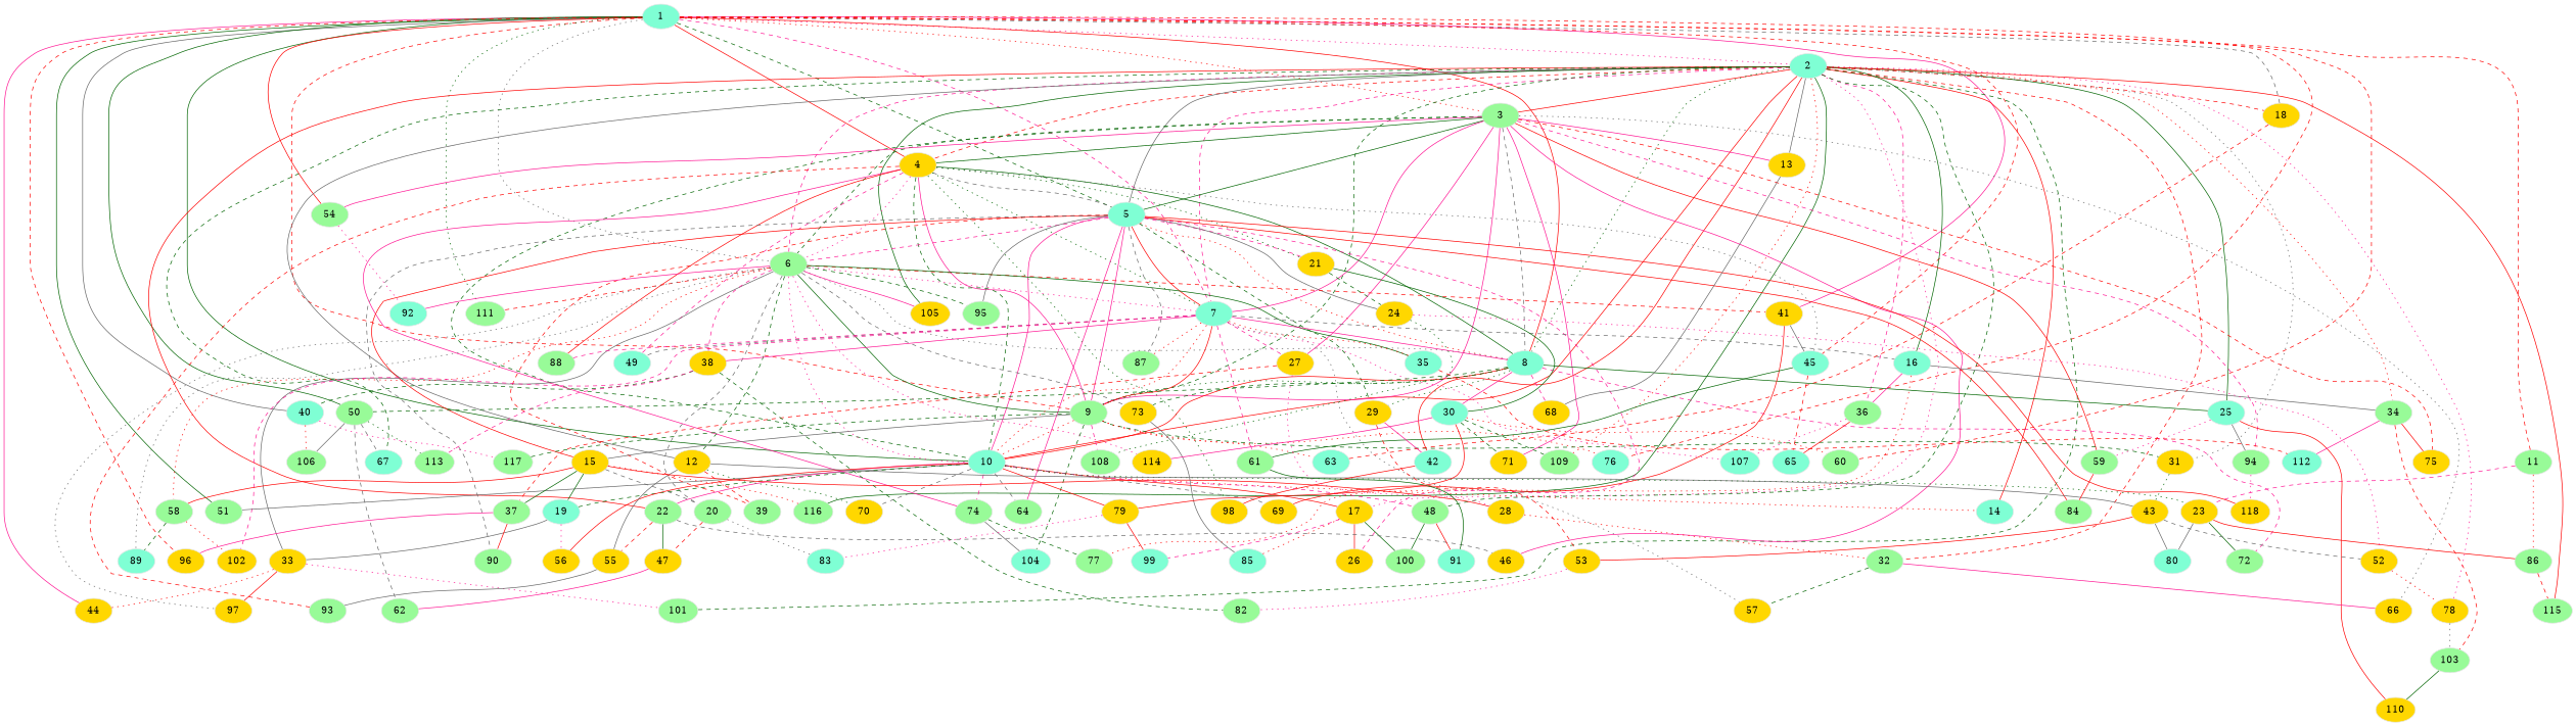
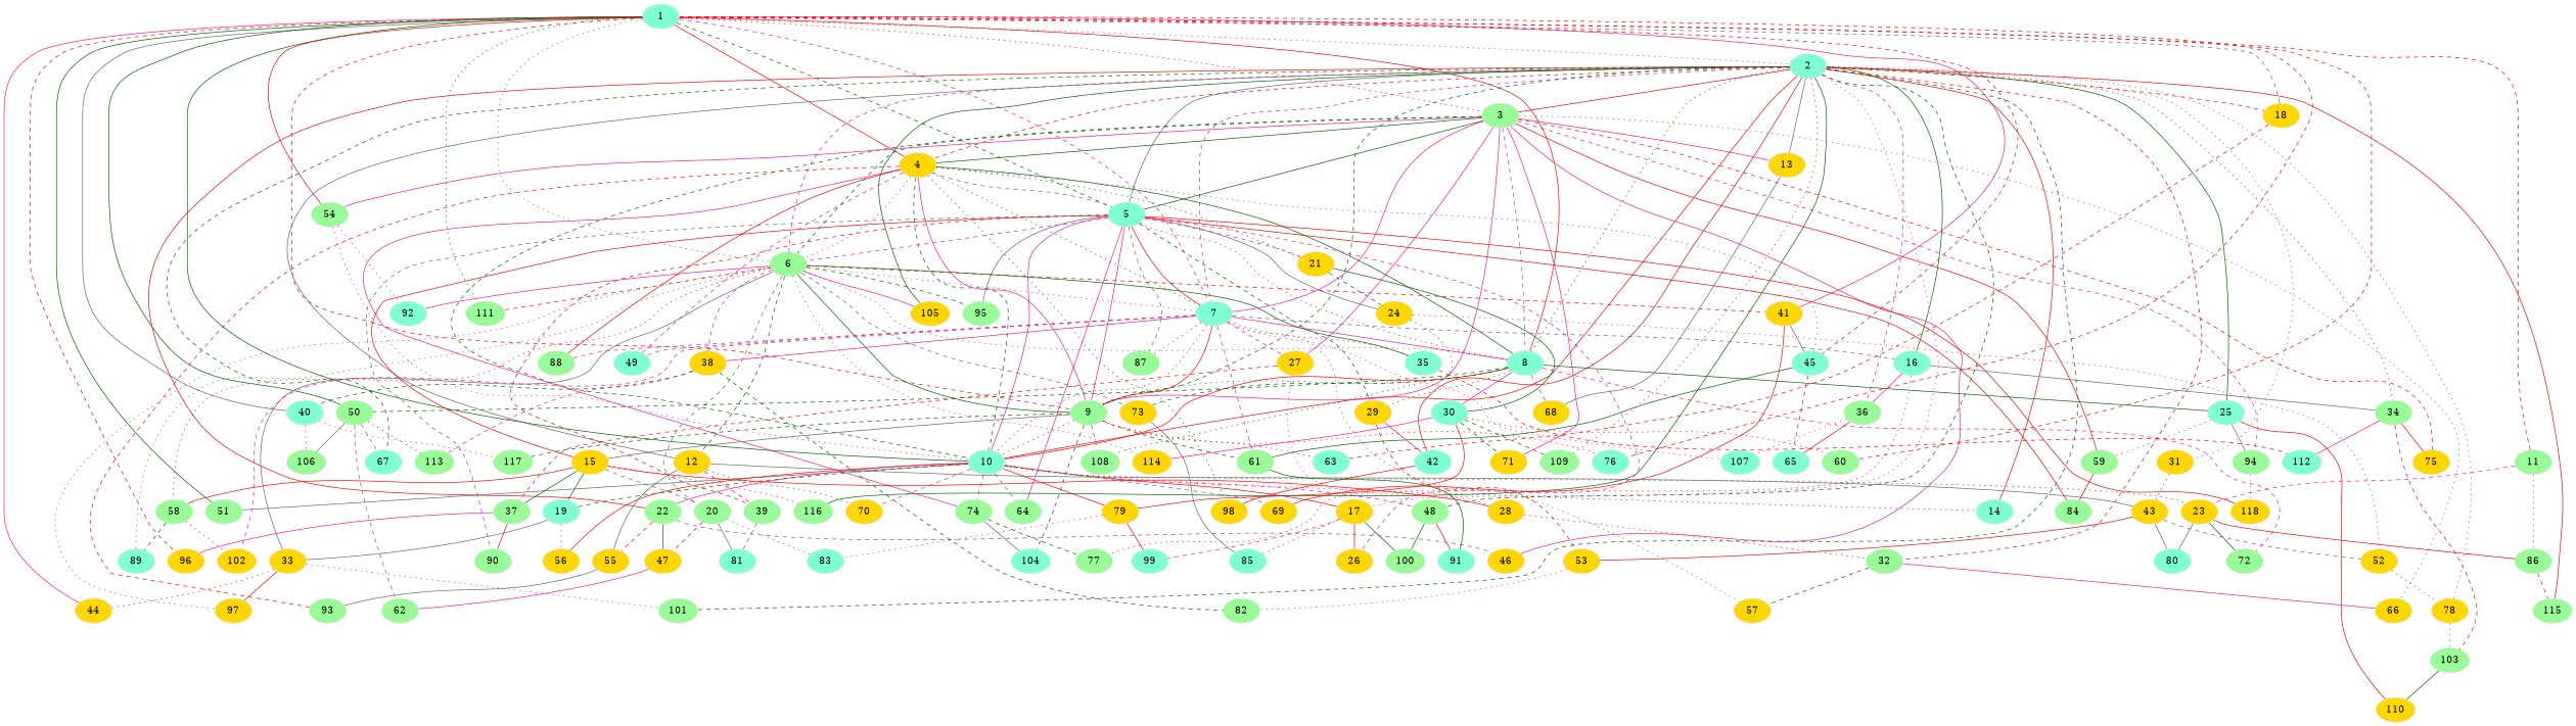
  graph {
    node [color=gray90 fillcolor=palegreen style=filled]
    edge [color=red style=solid]
    1 [fillcolor=aquamarine]
    2 [fillcolor=aquamarine]
    3
    4 [fillcolor=gold]
    5 [fillcolor=aquamarine]
    6
    7 [fillcolor=aquamarine]
    8 [fillcolor=aquamarine]
    9
    10 [fillcolor=aquamarine]
    11
    18 [fillcolor=gold]
    40 [fillcolor=aquamarine]
    41 [fillcolor=gold]
    44 [fillcolor=gold]
    45 [fillcolor=aquamarine]
    50
    51
    54
    60
    76 [fillcolor=aquamarine]
    96 [fillcolor=gold]
    111
    12 [fillcolor=gold]
    13 [fillcolor=gold]
    14 [fillcolor=aquamarine]
    16 [fillcolor=aquamarine]
    17 [fillcolor=gold]
    22
    25 [fillcolor=aquamarine]
    31 [fillcolor=gold]
    32
    34
    36
    42 [fillcolor=aquamarine]
    48
    67 [fillcolor=aquamarine]
    78 [fillcolor=gold]
    101
    105 [fillcolor=gold]
    109
    115
    116
    27 [fillcolor=gold]
    46 [fillcolor=gold]
    59
    66 [fillcolor=gold]
    71 [fillcolor=gold]
    75 [fillcolor=gold]
    94
    21 [fillcolor=gold]
    49 [fillcolor=aquamarine]
    74
    88
    93
    98 [fillcolor=gold]
    15 [fillcolor=gold]
    24 [fillcolor=gold]
    26 [fillcolor=gold]
    29 [fillcolor=gold]
    39
    64
    84
    87
    90
    95
    118 [fillcolor=gold]
    20
    33 [fillcolor=gold]
    35 [fillcolor=aquamarine]
    38 [fillcolor=gold]
    58
    73 [fillcolor=gold]
    89 [fillcolor=aquamarine]
    92 [fillcolor=aquamarine]
    97 [fillcolor=gold]
    114 [fillcolor=gold]
    57 [fillcolor=gold]
    61
    102 [fillcolor=gold]
    107 [fillcolor=aquamarine]
    30 [fillcolor=aquamarine]
    68 [fillcolor=gold]
    72
    63 [fillcolor=aquamarine]
    104 [fillcolor=aquamarine]
    108
    117
    19 [fillcolor=aquamarine]
    23 [fillcolor=gold]
    56 [fillcolor=gold]
    69 [fillcolor=gold]
    70 [fillcolor=gold]
    79 [fillcolor=gold]
    86
    106
    65 [fillcolor=aquamarine]
    113
    62
    43 [fillcolor=gold]
    55 [fillcolor=gold]
    77
    85 [fillcolor=aquamarine]
    99 [fillcolor=aquamarine]
    100
    47 [fillcolor=gold]
    110 [fillcolor=gold]
    103
    112 [fillcolor=aquamarine]
    91 [fillcolor=aquamarine]
    28 [fillcolor=gold]
    37
    52 [fillcolor=gold]
    53 [fillcolor=gold]
+   81 [fillcolor=aquamarine]
    83 [fillcolor=aquamarine]
    82
    80 [fillcolor=aquamarine]
    1 -- 2 [color=deeppink style=dotted]
    1 -- 3 [style=dotted]
    1 -- 4
    1 -- 5 [color=darkgreen style=dashed]
    1 -- 6 [color=gray40 style=dotted]
    1 -- 7 [color=deeppink style=dashed]
    1 -- 8
    1 -- 9 [style=dashed]
    1 -- 10 [color=darkgreen]
    1 -- 11 [style=dashed]
    1 -- 18 [color=gray40 style=dashed]
    1 -- 40 [color=gray40]
    1 -- 41 [color=deeppink]
    1 -- 44 [color=deeppink]
    1 -- 45 [style=dashed]
    1 -- 50 [color=darkgreen]
    1 -- 51 [color=darkgreen]
    1 -- 54
    1 -- 60 [style=dashed]
    1 -- 76 [style=dashed]
    1 -- 96 [style=dashed]
    1 -- 111 [color=darkgreen style=dotted]
    2 -- 3
    2 -- 4 [style=dashed]
    2 -- 5 [color=gray40]
    2 -- 6 [color=deeppink style=dashed]
    2 -- 7 [color=deeppink style=dashed]
    2 -- 8 [color=darkgreen style=dotted]
    2 -- 9 [color=darkgreen style=dashed]
    2 -- 10
    2 -- 18 [style=dashed]
    2 -- 12 [color=gray40]
    2 -- 13 [color=gray40]
    2 -- 14
    2 -- 16 [color=darkgreen]
    2 -- 17 [color=deeppink style=dotted]
    2 -- 22
    2 -- 25 [color=darkgreen]
    2 -- 31 [color=gray40 style=dotted]
    2 -- 32 [style=dashed]
    2 -- 34 [style=dotted]
    2 -- 36 [color=deeppink style=dashed]
    2 -- 42
    2 -- 48 [color=darkgreen style=dashed]
    2 -- 67 [color=darkgreen style=dashed]
    2 -- 78 [color=deeppink style=dotted]
    2 -- 101 [color=darkgreen style=dashed]
    2 -- 105 [color=darkgreen]
    2 -- 109 [style=dotted]
    2 -- 115
    2 -- 116 [color=darkgreen]
    3 -- 4 [color=darkgreen]
    3 -- 5 [color=darkgreen]
    3 -- 6 [color=darkgreen style=dashed]
    3 -- 7 [color=deeppink]
    3 -- 8 [color=gray40 style=dashed]
    3 -- 9 [color=deeppink]
    3 -- 10 [color=darkgreen style=dashed]
    3 -- 54 [color=deeppink]
    3 -- 13 [color=deeppink]
    3 -- 27 [color=deeppink]
    3 -- 46 [color=deeppink]
    3 -- 59
    3 -- 66 [color=gray40 style=dotted]
    3 -- 71 [color=deeppink]
    3 -- 75 [style=dashed]
    3 -- 94 [color=deeppink style=dashed]
    4 -- 5 [color=gray40 style=dashed]
    4 -- 6 [color=deeppink style=dotted]
    4 -- 7 [color=darkgreen style=dotted]
    4 -- 8 [color=darkgreen]
    4 -- 9 [color=deeppink]
    4 -- 10 [color=darkgreen style=dashed]
    4 -- 45 [color=gray40 style=dotted]
    4 -- 21 [color=darkgreen style=dotted]
    4 -- 49 [color=deeppink style=dashed]
    4 -- 74 [color=deeppink]
    4 -- 88
    4 -- 93 [style=dashed]
    4 -- 98 [color=darkgreen style=dotted]
    5 -- 6 [color=deeppink style=dashed]
    5 -- 7
    5 -- 8 [style=dotted]
    5 -- 9 [color=deeppink]
    5 -- 10 [color=deeppink]
    5 -- 21 [color=deeppink style=dashed]
    5 -- 15
    5 -- 24 [color=gray40]
    5 -- 26 [color=deeppink style=dashed]
    5 -- 29 [color=darkgreen style=dashed]
    5 -- 39 [style=dashed]
    5 -- 64 [color=deeppink]
    5 -- 84
    5 -- 87 [color=gray40 style=dashed]
    5 -- 90 [color=gray40 style=dashed]
    5 -- 95 [color=gray40]
    5 -- 118
    6 -- 7 [color=deeppink style=dotted]
    6 -- 8 [color=gray40 style=dotted]
    6 -- 9 [color=darkgreen]
-   6 -- 10 [color=deeppink style=dotted]
+   54 -- 10 [color=deeppink style=dotted]
    6 -- 41 [style=dashed]
    6 -- 111 [style=dashed]
    6 -- 12 [color=darkgreen style=dashed]
    6 -- 105 [color=deeppink]
    6 -- 95 [color=darkgreen style=dashed]
    6 -- 20 [color=gray40 style=dashed]
    6 -- 33 [color=gray40]
    6 -- 35 [color=darkgreen]
    6 -- 38 [color=deeppink style=dashed]
    6 -- 58 [style=dotted]
    6 -- 73 [color=gray40 style=dashed]
    6 -- 89 [color=gray40 style=dotted]
    6 -- 92 [color=deeppink]
    6 -- 97 [color=gray40 style=dotted]
    6 -- 114 [color=deeppink style=dotted]
    7 -- 8 [color=deeppink]
    7 -- 9
    7 -- 10 [style=dotted]
    7 -- 16 [color=gray40 style=dashed]
    7 -- 27 [color=deeppink style=dashed]
    7 -- 49 [color=gray40 style=dashed]
    7 -- 88 [color=deeppink style=dashed]
    7 -- 87 [style=dotted]
    7 -- 35 [style=dotted]
    7 -- 38 [color=deeppink]
    7 -- 57 [color=gray40 style=dotted]
    7 -- 61 [color=deeppink style=dashed]
    7 -- 102 [color=deeppink style=dashed]
    7 -- 107 [color=deeppink style=dotted]
    8 -- 9 [color=darkgreen style=dotted]
    8 -- 10
    8 -- 50 [color=darkgreen style=dashed]
    8 -- 25 [color=darkgreen]
    8 -- 29 [color=darkgreen style=dotted]
    8 -- 73 [color=darkgreen style=dashed]
    8 -- 30 [color=deeppink]
    8 -- 68 [color=deeppink style=dashed]
    8 -- 72 [color=deeppink style=dashed]
    9 -- 10 [style=dotted]
    9 -- 76 [style=dotted]
-   9 -- 31 [color=darkgreen style=dashed]
+   9 -- 61 [color=darkgreen style=dashed]
    9 -- 15 [color=gray40]
    9 -- 63 [style=dotted]
    9 -- 104 [color=darkgreen style=dashed]
    9 -- 108 [color=deeppink style=dashed]
    9 -- 117 [color=darkgreen style=dashed]
    10 -- 51 [color=gray40]
    10 -- 14 [style=dotted]
    10 -- 17
    10 -- 22 [color=deeppink]
    10 -- 48 [color=deeppink style=dashed]
    10 -- 74 [color=deeppink style=dashed]
    10 -- 64 [color=gray40 style=dashed]
    10 -- 19 [color=darkgreen style=dashed]
    10 -- 23 [color=darkgreen style=dotted]
    10 -- 56
    10 -- 69 [color=gray40 style=dashed]
    10 -- 70 [color=gray40 style=dashed]
    10 -- 79
    11 -- 23 [color=deeppink style=dashed]
    11 -- 86 [style=dotted]
    18 -- 63 [style=dashed]
    40 -- 117 [color=deeppink style=dotted]
    40 -- 106 [style=dotted]
    41 -- 45 [color=gray40]
    41 -- 69
    45 -- 61 [color=darkgreen]
    45 -- 65 [style=dashed]
    50 -- 67 [color=gray40 style=dashed]
    50 -- 106 [color=gray40]
    50 -- 113 [color=darkgreen style=dotted]
    50 -- 62 [color=gray40 style=dashed]
    54 -- 92 [color=deeppink style=dotted]
    12 -- 39 [style=dashed]
    12 -- 70 [color=darkgreen style=dotted]
    12 -- 43 [color=gray40]
    12 -- 55 [color=gray40]
    13 -- 68 [color=gray40]
    16 -- 34 [color=gray40]
    16 -- 36 [color=deeppink]
    16 -- 77 [style=dotted]
    17 -- 26
    17 -- 85 [style=dotted]
    17 -- 99 [color=deeppink style=dashed]
    17 -- 100 [color=darkgreen]
    22 -- 46 [color=gray40 style=dashed]
    22 -- 55 [style=dashed]
    22 -- 47 [color=darkgreen]
    25 -- 59 [color=deeppink style=dotted]
    25 -- 94 [color=gray40]
    25 -- 110
    31 -- 43 [color=darkgreen style=dotted]
    32 -- 66 [color=deeppink]
    32 -- 57 [color=darkgreen style=dashed]
    34 -- 75
    34 -- 103 [style=dashed]
    34 -- 112 [color=deeppink]
    36 -- 107 [color=deeppink style=dotted]
    36 -- 65
    42 -- 98
    48 -- 100 [color=darkgreen]
    48 -- 91
    78 -- 103 [color=gray40 style=dotted]
    27 -- 28 [color=deeppink style=dotted]
    27 -- 37 [style=dashed]
    59 -- 84
    94 -- 118 [color=deeppink style=dotted]
    21 -- 24 [color=darkgreen style=dashed]
    21 -- 30 [color=darkgreen]
    74 -- 104 [color=gray40]
    74 -- 77 [color=darkgreen style=dashed]
    15 -- 116 [style=dotted]
    15 -- 20 [color=gray40 style=dashed]
    15 -- 58
    15 -- 19 [color=darkgreen]
    15 -- 28
    15 -- 37 [color=darkgreen]
    24 -- 108 [color=darkgreen style=dotted]
    24 -- 52 [color=deeppink style=dotted]
    29 -- 42 [color=deeppink]
    29 -- 53 [style=dashed]
+   39 -- 81 [color=gray40 style=dashed]
    20 -- 47 [style=dashed]
+   20 -- 81 [color=gray40]
    20 -- 83 [color=gray40 style=dotted]
    33 -- 44 [style=dotted]
    33 -- 101 [color=deeppink style=dotted]
    33 -- 97
    35 -- 112 [style=dashed]
    38 -- 40 [color=darkgreen style=dashed]
    38 -- 113 [color=deeppink style=dashed]
    38 -- 82 [color=darkgreen style=dashed]
    58 -- 89 [color=darkgreen style=dashed]
    58 -- 102 [style=dotted]
    73 -- 85 [color=gray40]
    61 -- 91 [color=darkgreen]
    30 -- 60 [style=dotted]
    30 -- 109 [color=darkgreen style=dashed]
    30 -- 71 [color=darkgreen style=dashed]
    30 -- 114 [color=deeppink]
    30 -- 79
    19 -- 33 [color=gray40]
    19 -- 56 [color=deeppink style=dotted]
    23 -- 72 [color=darkgreen]
    23 -- 86
    23 -- 80 [color=gray40]
    79 -- 99
    79 -- 83 [color=deeppink style=dotted]
    86 -- 115 [style=dashed]
    43 -- 52 [color=gray40 style=dashed]
    43 -- 53
    43 -- 80 [color=gray40]
    55 -- 93 [color=gray40]
    47 -- 62 [color=deeppink]
    103 -- 110 [color=darkgreen]
    28 -- 32 [style=dotted]
    37 -- 96 [color=deeppink]
    37 -- 90
    52 -- 78 [style=dotted]
    53 -- 82 [color=deeppink style=dotted]
  }
